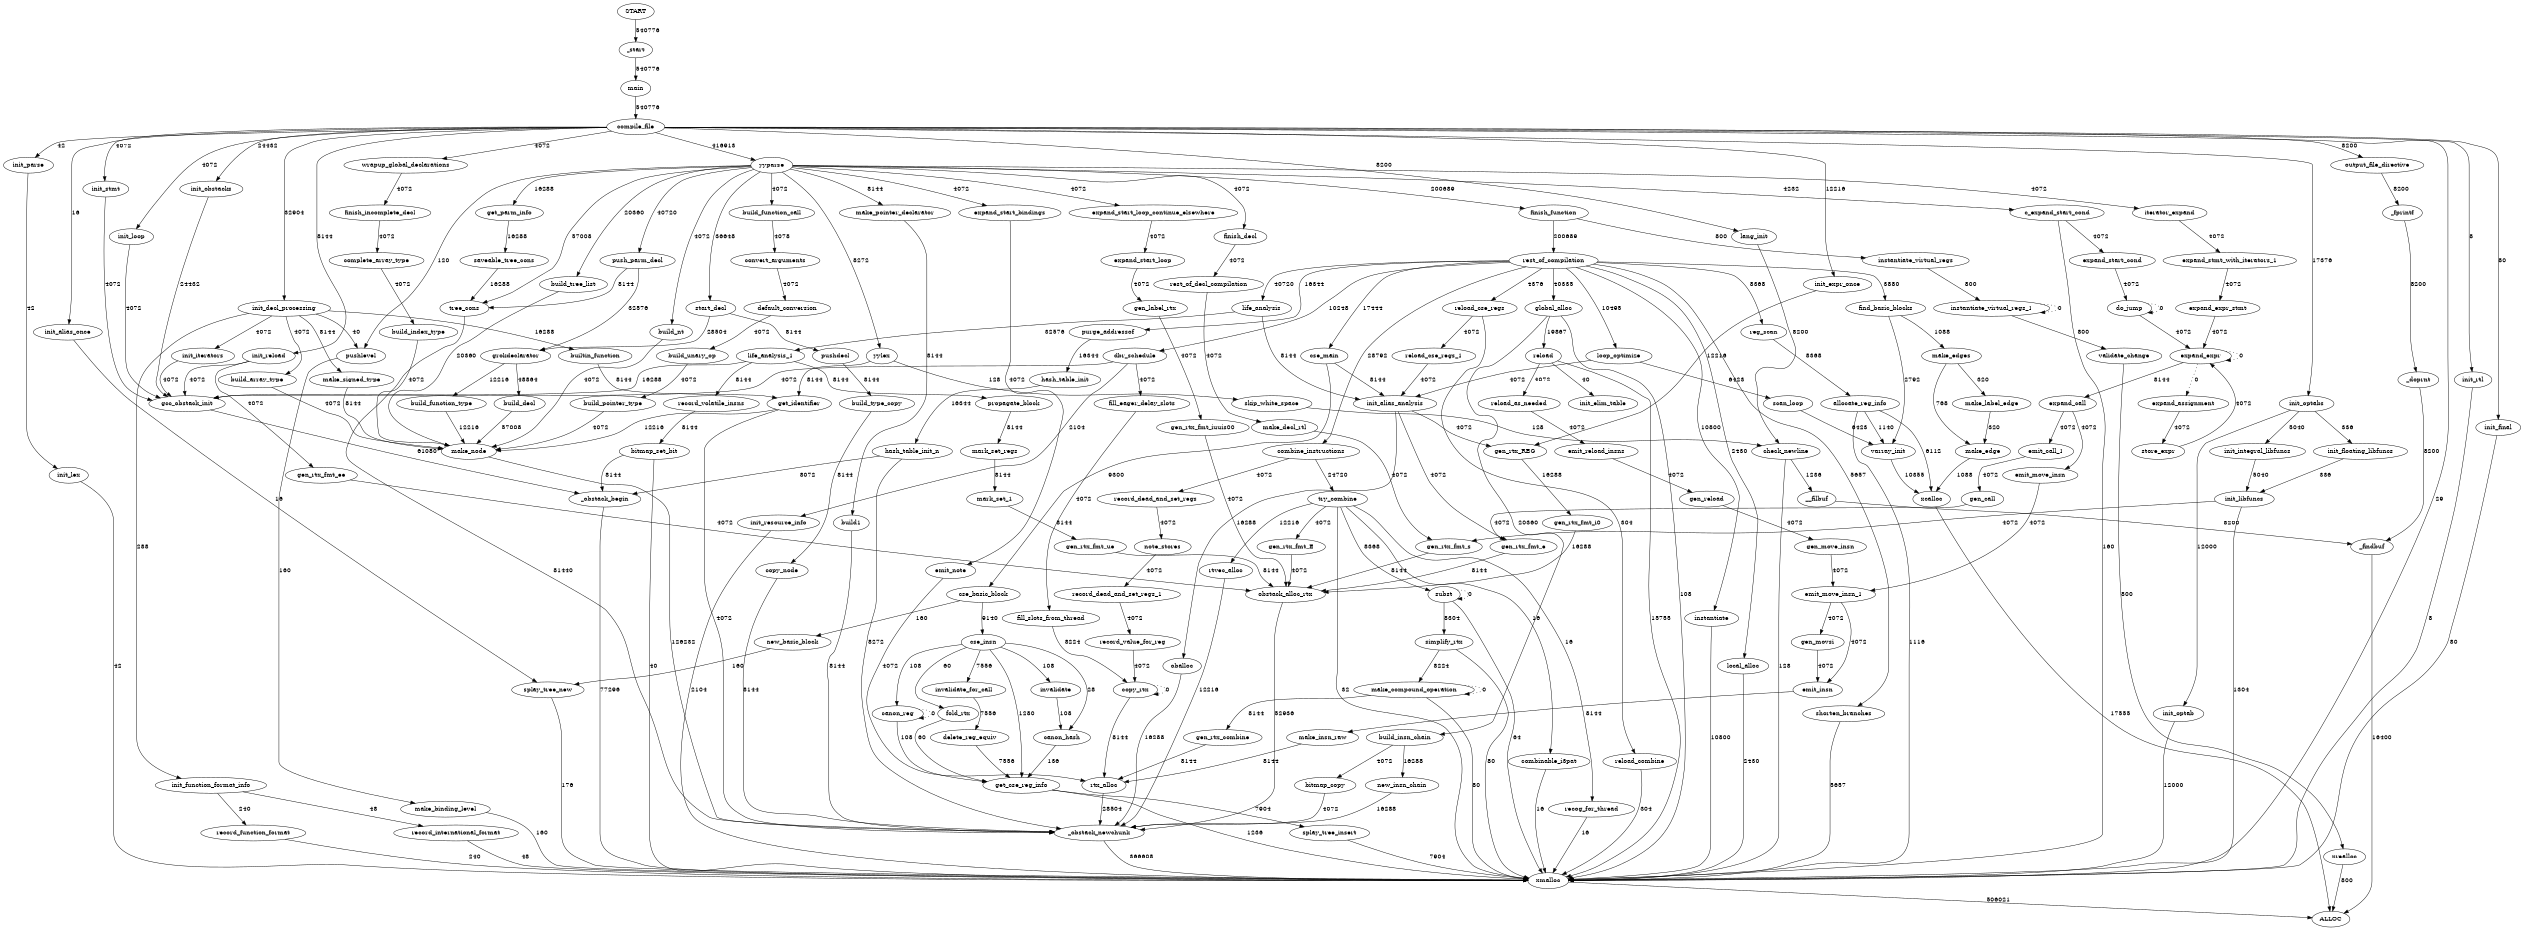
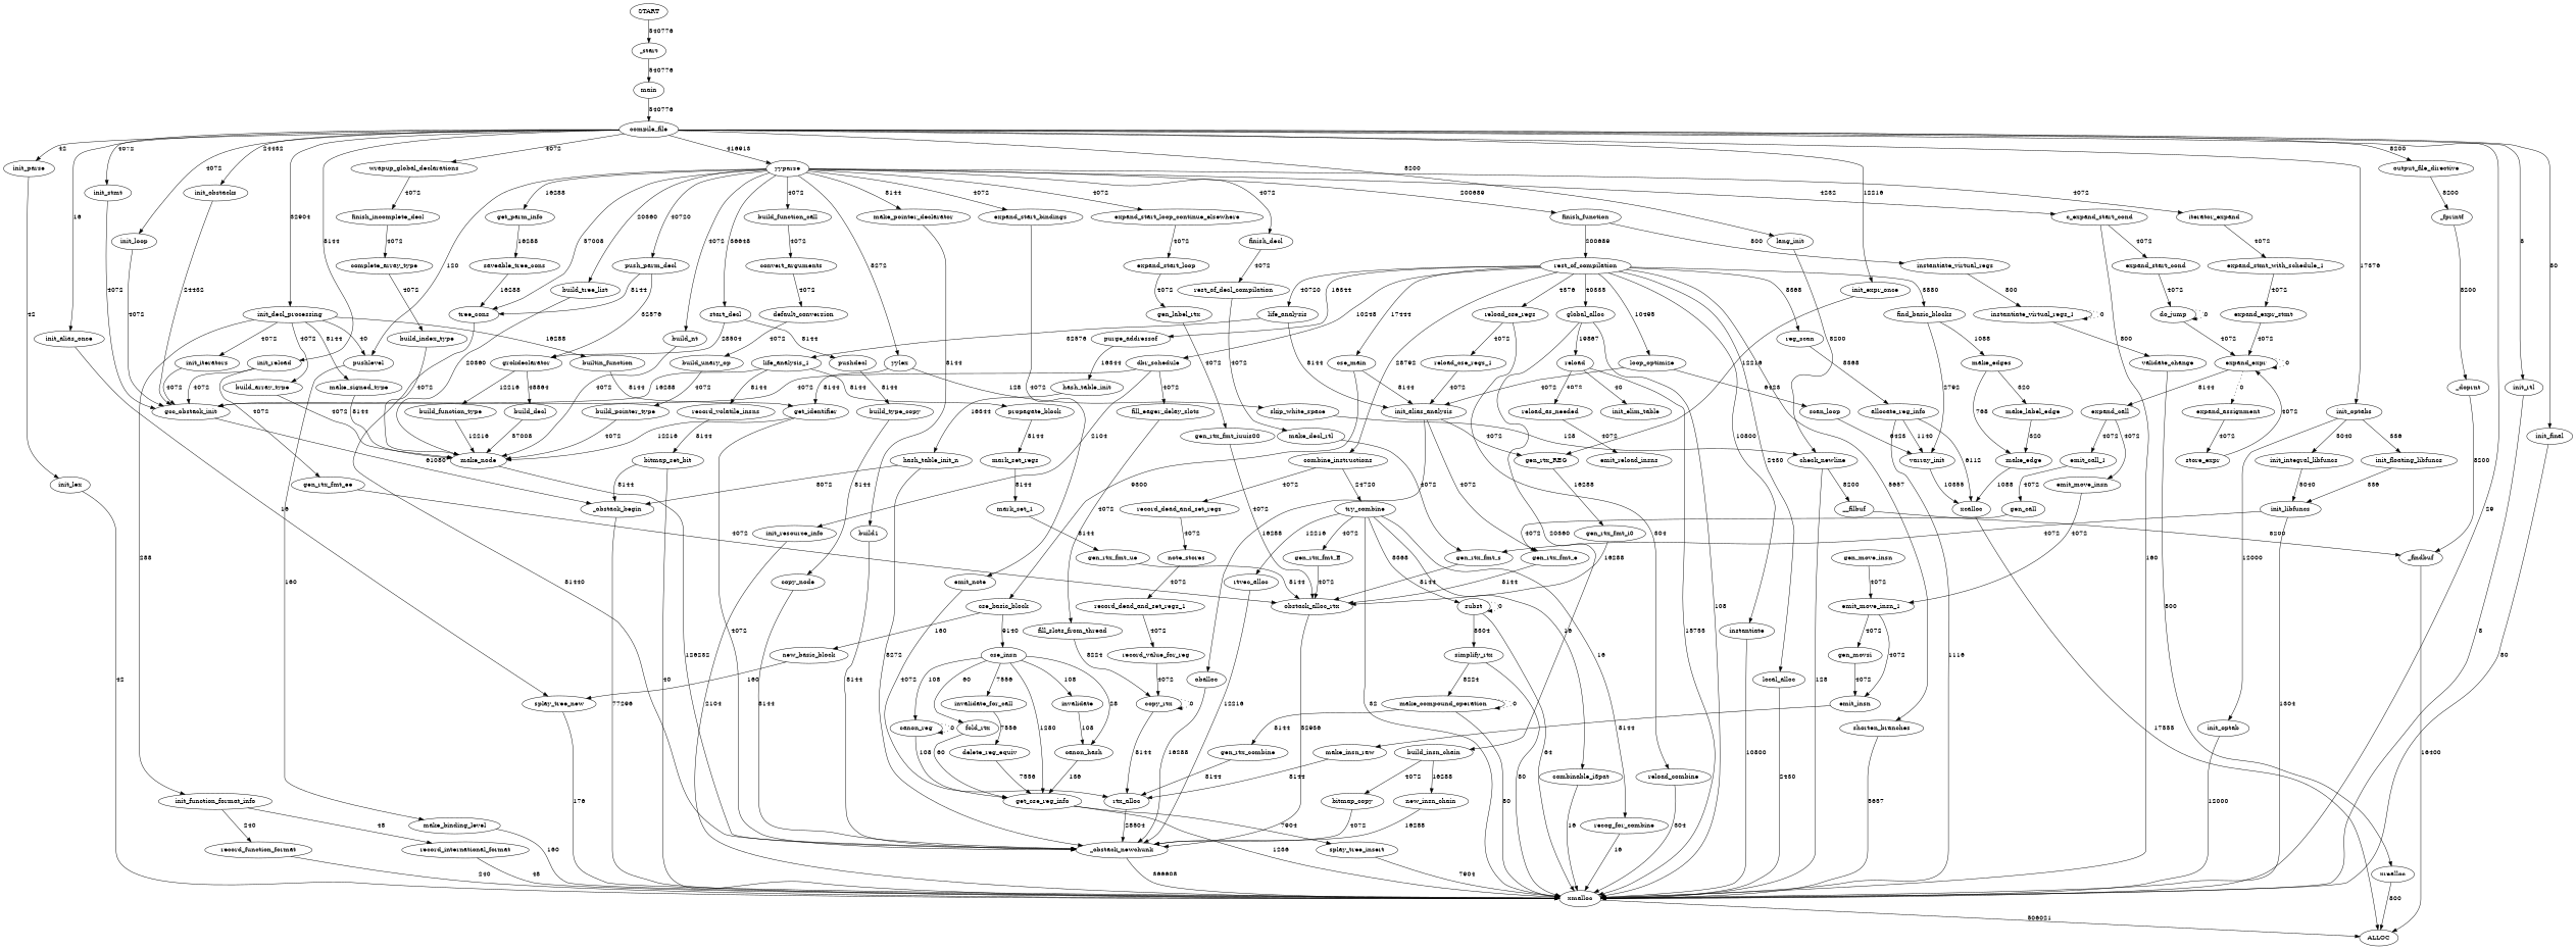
  digraph {
    START
    _start
    main
    compile_file
    init_obstacks
    xmalloc
    init_parse
    init_rtl
    init_decl_processing
    init_optabs
    init_stmt
    init_expr_once
    init_loop
    init_reload
    init_alias_once
    init_final
    yyparse
    wrapup_global_declarations
    lang_init
    output_file_directive
    gcc_obstack_init
    ALLOC
    init_lex
    pushlevel
    make_signed_type
    build_array_type
    builtin_function
    init_function_format_info
    init_iterators
    init_optab
    init_integral_libfuncs
    init_floating_libfuncs
    gen_rtx_REG
    gen_rtx_fmt_ee
    splay_tree_new
    yylex
    tree_cons
    start_decl
    push_parm_decl
    get_parm_info
    build_tree_list
    make_pointer_declarator
    finish_decl
    build_nt
    c_expand_start_cond
    build_function_call
    finish_function
    expand_start_bindings
    expand_start_loop_continue_elsewhere
    iterator_expand
    finish_incomplete_decl
    check_newline
    _fprintf
    _obstack_begin
    make_binding_level
    make_node
    get_identifier
    record_function_format
    record_international_format
    _obstack_newchunk
    build_decl
    init_libfuncs
    gen_rtx_fmt_s
    obstack_alloc_rtx
    gen_rtx_fmt_i0
    skip_white_space
    pushdecl
    grokdeclarator
    saveable_tree_cons
    build1
    rest_of_decl_compilation
    expand_start_cond
    convert_arguments
    rest_of_compilation
    instantiate_virtual_regs
    emit_note
    expand_start_loop
-   expand_stmt_with_iterators_1
+   expand_stmt_with_iterators_1 [label=expand_stmt_with_schedule_1]
    __filbuf
    _findbuf
    build_type_copy
    build_function_type
    copy_node
    make_decl_rtl
    do_jump
    expand_expr
    expand_call
    expand_assignment
    emit_move_insn
    emit_call_1
    store_expr
    emit_move_insn_1
    gen_call
    gen_movsi
    emit_insn
    make_insn_raw
    rtx_alloc
    gen_rtx_fmt_e
    default_conversion
    build_unary_op
    build_pointer_type
    reg_scan
    cse_main
    purge_addressof
    life_analysis
    combine_instructions
    n107 [label=instantiate]
    local_alloc
    global_alloc
    reload_cse_regs
    dbr_schedule
    shorten_branches
    loop_optimize
    find_basic_blocks
    allocate_reg_info
    init_alias_analysis
    cse_basic_block
    hash_table_init
    life_analysis_1
    try_combine
    record_dead_and_set_regs
    build_insn_chain
    reload
    reload_cse_regs_1
    reload_combine
    init_resource_info
    fill_eager_delay_slots
    scan_loop
    varray_init
    make_edges
    instantiate_virtual_regs_1
    xcalloc
    oballoc
    new_basic_block
    cse_insn
    canon_hash
    get_cse_reg_info
    invalidate
    invalidate_for_call
    canon_reg
    fold_rtx
    splay_tree_insert
    delete_reg_equiv
    hash_table_init_n
    record_volatile_insns
    propagate_block
    bitmap_set_bit
    mark_set_regs
    mark_set_1
    gen_rtx_fmt_ue
    combinable_i3pat
-   recog_for_combine [label=recog_for_thread]
+   recog_for_combine
    subst
    gen_rtx_fmt_E
    rtvec_alloc
    note_stores
    simplify_rtx
    make_compound_operation
    gen_rtx_combine
    record_dead_and_set_regs_1
    record_value_for_reg
    copy_rtx
    new_insn_chain
    bitmap_copy
    init_elim_table
    reload_as_needed
    emit_reload_insns
-   gen_reload
    gen_move_insn
    fill_slots_from_thread
    make_edge
    make_label_edge
    validate_change
    xrealloc
    gen_label_rtx
    gen_rtx_fmt_iuuis00
    expand_expr_stmt
    complete_array_type
    build_index_type
    _doprnt
    START -> _start [label=540776]
    _start -> main [label=540776]
    main -> compile_file [label=540776]
    compile_file -> init_obstacks [label=24432]
    compile_file -> xmalloc [label=29]
    compile_file -> init_parse [label=42]
    compile_file -> init_rtl [label=8]
    compile_file -> init_decl_processing [label=32904]
    compile_file -> init_optabs [label=17376]
    compile_file -> init_stmt [label=4072]
    compile_file -> init_expr_once [label=12216]
    compile_file -> init_loop [label=4072]
    compile_file -> init_reload [label=8144]
    compile_file -> init_alias_once [label=16]
    compile_file -> init_final [label=80]
    compile_file -> yyparse [label=416913]
    compile_file -> wrapup_global_declarations [label=4072]
    compile_file -> lang_init [label=8200]
    compile_file -> output_file_directive [label=8200]
    init_obstacks -> gcc_obstack_init [label=24432]
    xmalloc -> ALLOC [label=506021]
    init_parse -> init_lex [label=42]
    init_rtl -> xmalloc [label=8]
    init_decl_processing -> pushlevel [label=40]
    init_decl_processing -> make_signed_type [label=8144]
    init_decl_processing -> build_array_type [label=4072]
    init_decl_processing -> builtin_function [label=16288]
    init_decl_processing -> init_function_format_info [label=288]
    init_decl_processing -> init_iterators [label=4072]
    init_optabs -> init_optab [label=12000]
    init_optabs -> init_integral_libfuncs [label=5040]
    init_optabs -> init_floating_libfuncs [label=336]
    init_stmt -> gcc_obstack_init [label=4072]
    init_expr_once -> gen_rtx_REG [label=12216]
    init_loop -> gcc_obstack_init [label=4072]
    init_reload -> gcc_obstack_init [label=4072]
    init_reload -> gen_rtx_fmt_ee [label=4072]
    init_alias_once -> splay_tree_new [label=16]
    init_final -> xmalloc [label=80]
    yyparse -> pushlevel [label=120]
    yyparse -> yylex [label=8272]
    yyparse -> tree_cons [label=57008]
    yyparse -> start_decl [label=36648]
    yyparse -> push_parm_decl [label=40720]
    yyparse -> get_parm_info [label=16288]
    yyparse -> build_tree_list [label=20360]
    yyparse -> make_pointer_declarator [label=8144]
    yyparse -> finish_decl [label=4072]
    yyparse -> build_nt [label=4072]
    yyparse -> c_expand_start_cond [label=4232]
    yyparse -> build_function_call [label=4072]
    yyparse -> finish_function [label=200689]
    yyparse -> expand_start_bindings [label=4072]
    yyparse -> expand_start_loop_continue_elsewhere [label=4072]
    yyparse -> iterator_expand [label=4072]
    wrapup_global_declarations -> finish_incomplete_decl [label=4072]
    lang_init -> check_newline [label=8200]
    output_file_directive -> _fprintf [label=8200]
    gcc_obstack_init -> _obstack_begin [label=61080]
    init_lex -> xmalloc [label=42]
    pushlevel -> make_binding_level [label=160]
    make_signed_type -> make_node [label=8144]
    build_array_type -> make_node [label=4072]
    builtin_function -> get_identifier [label=8144]
    init_function_format_info -> record_function_format [label=240]
    init_function_format_info -> record_international_format [label=48]
    init_iterators -> gcc_obstack_init [label=4072]
    init_optab -> xmalloc [label=12000]
    init_integral_libfuncs -> init_libfuncs [label=5040]
    init_floating_libfuncs -> init_libfuncs [label=336]
    gen_rtx_REG -> gen_rtx_fmt_i0 [label=16288]
    gen_rtx_fmt_ee -> obstack_alloc_rtx [label=4072]
    splay_tree_new -> xmalloc [label=176]
    yylex -> get_identifier [label=8144]
    yylex -> skip_white_space [label=128]
    tree_cons -> _obstack_newchunk [label=81440]
    start_decl -> pushdecl [label=8144]
    start_decl -> grokdeclarator [label=28504]
    push_parm_decl -> tree_cons [label=8144]
    push_parm_decl -> grokdeclarator [label=32576]
    get_parm_info -> saveable_tree_cons [label=16288]
    build_tree_list -> make_node [label=20360]
    make_pointer_declarator -> build1 [label=8144]
    finish_decl -> rest_of_decl_compilation [label=4072]
    build_nt -> make_node [label=4072]
    c_expand_start_cond -> xmalloc [label=160]
    c_expand_start_cond -> expand_start_cond [label=4072]
-   build_function_call -> convert_arguments [label=4078]
+   build_function_call -> convert_arguments [label=4072]
    finish_function -> rest_of_compilation [label=200689]
    finish_function -> instantiate_virtual_regs [label=800]
    expand_start_bindings -> emit_note [label=4072]
    expand_start_loop_continue_elsewhere -> expand_start_loop [label=4072]
    iterator_expand -> expand_stmt_with_iterators_1 [label=4072]
    finish_incomplete_decl -> complete_array_type [label=4072]
    check_newline -> xmalloc [label=128]
-   check_newline -> __filbuf [label=1236]
+   check_newline -> __filbuf [label=8200]
    _fprintf -> _doprnt [label=8200]
    _obstack_begin -> xmalloc [label=77296]
    make_binding_level -> xmalloc [label=160]
    make_node -> _obstack_newchunk [label=126232]
    get_identifier -> make_node [label=12216]
    get_identifier -> _obstack_newchunk [label=4072]
    record_function_format -> xmalloc [label=240]
    record_international_format -> xmalloc [label=48]
    _obstack_newchunk -> xmalloc [label=366608]
    build_decl -> make_node [label=57008]
    init_libfuncs -> xmalloc [label=1304]
    init_libfuncs -> gen_rtx_fmt_s [label=4072]
    gen_rtx_fmt_s -> obstack_alloc_rtx [label=8144]
    obstack_alloc_rtx -> _obstack_newchunk [label=52936]
    gen_rtx_fmt_i0 -> obstack_alloc_rtx [label=16288]
    skip_white_space -> check_newline [label=128]
    pushdecl -> build_type_copy [label=8144]
    grokdeclarator -> build_decl [label=48864]
    grokdeclarator -> build_function_type [label=12216]
    saveable_tree_cons -> tree_cons [label=16288]
    build1 -> _obstack_newchunk [label=8144]
    rest_of_decl_compilation -> make_decl_rtl [label=4072]
    expand_start_cond -> do_jump [label=4072]
    convert_arguments -> default_conversion [label=4072]
    rest_of_compilation -> reg_scan [label=8368]
    rest_of_compilation -> cse_main [label=17444]
    rest_of_compilation -> purge_addressof [label=16344]
    rest_of_compilation -> life_analysis [label=40720]
    rest_of_compilation -> combine_instructions [label=28792]
    rest_of_compilation -> n107 [label=10800]
    rest_of_compilation -> local_alloc [label=2430]
    rest_of_compilation -> global_alloc [label=40335]
    rest_of_compilation -> reload_cse_regs [label=4376]
    rest_of_compilation -> dbr_schedule [label=10248]
    rest_of_compilation -> shorten_branches [label=5657]
    rest_of_compilation -> loop_optimize [label=10495]
    rest_of_compilation -> find_basic_blocks [label=3880]
    instantiate_virtual_regs -> instantiate_virtual_regs_1 [label=800]
    emit_note -> rtx_alloc [label=4072]
    expand_start_loop -> gen_label_rtx [label=4072]
    expand_stmt_with_iterators_1 -> expand_expr_stmt [label=4072]
    __filbuf -> _findbuf [label=8200]
    _findbuf -> ALLOC [label=16400]
    build_type_copy -> copy_node [label=8144]
    build_function_type -> make_node [label=12216]
    copy_node -> _obstack_newchunk [label=8144]
    make_decl_rtl -> gen_rtx_fmt_s [label=4072]
    do_jump -> do_jump [label=0 style=dotted]
    do_jump -> expand_expr [label=4072]
    expand_expr -> expand_expr [label=0 style=dotted]
    expand_expr -> expand_call [label=8144]
    expand_expr -> expand_assignment [label=0 style=dotted]
    expand_call -> emit_move_insn [label=4072]
    expand_call -> emit_call_1 [label=4072]
    expand_assignment -> store_expr [label=4072]
    emit_move_insn -> emit_move_insn_1 [label=4072]
    emit_call_1 -> gen_call [label=4072]
    store_expr -> expand_expr [label=4072]
    emit_move_insn_1 -> gen_movsi [label=4072]
    emit_move_insn_1 -> emit_insn [label=4072]
    gen_call -> gen_rtx_fmt_e [label=4072]
    gen_movsi -> emit_insn [label=4072]
    emit_insn -> make_insn_raw [label=8144]
    make_insn_raw -> rtx_alloc [label=8144]
    rtx_alloc -> _obstack_newchunk [label=28504]
    gen_rtx_fmt_e -> obstack_alloc_rtx [label=8144]
    default_conversion -> build_unary_op [label=4072]
    build_unary_op -> build_pointer_type [label=4072]
    build_pointer_type -> make_node [label=4072]
    reg_scan -> allocate_reg_info [label=8368]
    cse_main -> init_alias_analysis [label=8144]
    cse_main -> cse_basic_block [label=9300]
    purge_addressof -> hash_table_init [label=16344]
    life_analysis -> init_alias_analysis [label=8144]
    life_analysis -> life_analysis_1 [label=32576]
    combine_instructions -> try_combine [label=24720]
    combine_instructions -> record_dead_and_set_regs [label=4072]
    n107 -> xmalloc [label=10800]
    local_alloc -> xmalloc [label=2430]
    global_alloc -> xmalloc [label=108]
    global_alloc -> build_insn_chain [label=20360]
    global_alloc -> reload [label=19867]
    reload_cse_regs -> reload_cse_regs_1 [label=4072]
    reload_cse_regs -> reload_combine [label=304]
    dbr_schedule -> gcc_obstack_init [label=4072]
    dbr_schedule -> init_resource_info [label=2104]
    dbr_schedule -> fill_eager_delay_slots [label=4072]
    shorten_branches -> xmalloc [label=5657]
    loop_optimize -> init_alias_analysis [label=4072]
    loop_optimize -> scan_loop [label=6423]
    find_basic_blocks -> varray_init [label=2792]
    find_basic_blocks -> make_edges [label=1088]
    allocate_reg_info -> xmalloc [label=1116]
    allocate_reg_info -> varray_init [label=1140]
    allocate_reg_info -> xcalloc [label=6112]
    init_alias_analysis -> gen_rtx_REG [label=4072]
    init_alias_analysis -> gen_rtx_fmt_e [label=4072]
    init_alias_analysis -> oballoc [label=16288]
    cse_basic_block -> new_basic_block [label=160]
    cse_basic_block -> cse_insn [label=9140]
    hash_table_init -> hash_table_init_n [label=16344]
    life_analysis_1 -> gcc_obstack_init [label=16288]
    life_analysis_1 -> record_volatile_insns [label=8144]
    life_analysis_1 -> propagate_block [label=8144]
    try_combine -> xmalloc [label=32]
    try_combine -> combinable_i3pat [label=16]
    try_combine -> recog_for_combine [label=16]
    try_combine -> subst [label=8368]
    try_combine -> gen_rtx_fmt_E [label=4072]
    try_combine -> rtvec_alloc [label=12216]
    record_dead_and_set_regs -> note_stores [label=4072]
    build_insn_chain -> new_insn_chain [label=16288]
    build_insn_chain -> bitmap_copy [label=4072]
    reload -> xmalloc [label=15755]
    reload -> init_elim_table [label=40]
    reload -> reload_as_needed [label=4072]
    reload_cse_regs_1 -> init_alias_analysis [label=4072]
    reload_combine -> xmalloc [label=304]
    init_resource_info -> xmalloc [label=2104]
    fill_eager_delay_slots -> fill_slots_from_thread [label=4072]
    scan_loop -> varray_init [label=6423]
    varray_init -> xcalloc [label=10355]
    make_edges -> make_edge [label=768]
    make_edges -> make_label_edge [label=320]
    instantiate_virtual_regs_1 -> instantiate_virtual_regs_1 [label=0 style=dotted]
    instantiate_virtual_regs_1 -> validate_change [label=800]
    xcalloc -> ALLOC [label=17555]
    oballoc -> _obstack_newchunk [label=16288]
    new_basic_block -> splay_tree_new [label=160]
    cse_insn -> canon_hash [label=28]
    cse_insn -> get_cse_reg_info [label=1280]
    cse_insn -> invalidate [label=108]
    cse_insn -> invalidate_for_call [label=7556]
    cse_insn -> canon_reg [label=108]
    cse_insn -> fold_rtx [label=60]
    canon_hash -> get_cse_reg_info [label=136]
    get_cse_reg_info -> xmalloc [label=1236]
    get_cse_reg_info -> splay_tree_insert [label=7904]
    invalidate -> canon_hash [label=108]
    invalidate_for_call -> delete_reg_equiv [label=7556]
    canon_reg -> get_cse_reg_info [label=108]
    canon_reg -> canon_reg [label=0 style=dotted]
    fold_rtx -> get_cse_reg_info [label=60]
    splay_tree_insert -> xmalloc [label=7904]
    delete_reg_equiv -> get_cse_reg_info [label=7556]
    hash_table_init_n -> _obstack_begin [label=8072]
    hash_table_init_n -> _obstack_newchunk [label=8272]
    record_volatile_insns -> bitmap_set_bit [label=8144]
    propagate_block -> mark_set_regs [label=8144]
    bitmap_set_bit -> xmalloc [label=40]
    bitmap_set_bit -> _obstack_begin [label=8144]
    mark_set_regs -> mark_set_1 [label=8144]
    mark_set_1 -> gen_rtx_fmt_ue [label=8144]
    gen_rtx_fmt_ue -> obstack_alloc_rtx [label=8144]
    combinable_i3pat -> xmalloc [label=16]
    recog_for_combine -> xmalloc [label=16]
    subst -> xmalloc [label=64]
    subst -> subst [label=0 style=dotted]
    subst -> simplify_rtx [label=8304]
    gen_rtx_fmt_E -> obstack_alloc_rtx [label=4072]
    rtvec_alloc -> _obstack_newchunk [label=12216]
    note_stores -> record_dead_and_set_regs_1 [label=4072]
    simplify_rtx -> xmalloc [label=80]
    simplify_rtx -> make_compound_operation [label=8224]
    make_compound_operation -> xmalloc [label=80]
    make_compound_operation -> make_compound_operation [label=0 style=dotted]
    make_compound_operation -> gen_rtx_combine [label=8144]
    gen_rtx_combine -> rtx_alloc [label=8144]
    record_dead_and_set_regs_1 -> record_value_for_reg [label=4072]
    record_value_for_reg -> copy_rtx [label=4072]
    copy_rtx -> rtx_alloc [label=8144]
    copy_rtx -> copy_rtx [label=0 style=dotted]
    new_insn_chain -> _obstack_newchunk [label=16288]
    bitmap_copy -> _obstack_newchunk [label=4072]
    reload_as_needed -> emit_reload_insns [label=4072]
-   emit_reload_insns -> gen_reload [label=4072]
-   gen_reload -> gen_move_insn [label=4072]
    gen_move_insn -> emit_move_insn_1 [label=4072]
    fill_slots_from_thread -> copy_rtx [label=8224]
    make_edge -> xcalloc [label=1088]
    make_label_edge -> make_edge [label=320]
    validate_change -> xrealloc [label=800]
    xrealloc -> ALLOC [label=800]
    gen_label_rtx -> gen_rtx_fmt_iuuis00 [label=4072]
    gen_rtx_fmt_iuuis00 -> obstack_alloc_rtx [label=4072]
    expand_expr_stmt -> expand_expr [label=4072]
    complete_array_type -> build_index_type [label=4072]
    build_index_type -> make_node [label=4072]
    _doprnt -> _findbuf [label=8200]
  }
